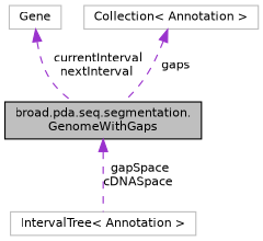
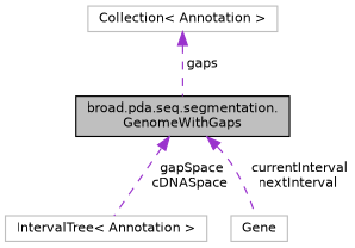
  digraph {
    node [color=grey75 fillcolor=white fontname=Helvetica fontsize=10 shape=record style=filled]
    edge [color=darkorchid3 dir=back fontname=Helvetica fontsize=10 labelfontname=Helvetica labelfontsize=10 style=dashed]
    n1 [color=black fillcolor=grey75 fontcolor=black height=0.2 label="broad.pda.seq.segmentation.\lGenomeWithGaps" width=0.4]
    n2 [height=0.2 label="IntervalTree\< Annotation \>" width=0.4]
    n3 [height=0.2 label=Gene width=0.4]
    n4 [height=0.2 label="Collection\< Annotation \>" width=0.4]
    n1 -> n2 [label=" gapSpace\ncDNASpace"]
-   n3 -> n1 [label=" currentInterval\nnextInterval"]
+   n1 -> n3 [label=" currentInterval\nnextInterval"]
    n4 -> n1 [label=" gaps"]
  }
